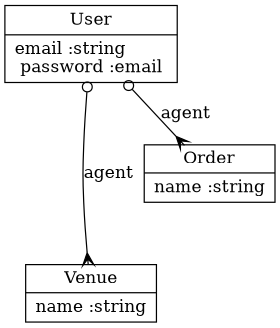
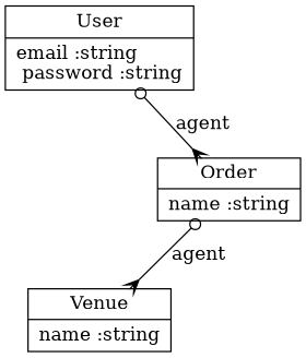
  digraph {
    splines=true
    node [shape=record]
    edge [arrowhead=crow arrowtail=odot dir=both]
    n1 [label="{    Venue|name :string\l  }"]
-   n2 [label="{User|    email :string\l    password :email\l  }"]
+   n2 [label="{User|    email :string\l    password :string\l  }"]
    n3 [label="{Order|    name :string\l  }"]
-   n2 -> n1 [label=agent]
+   n3 -> n1 [label=agent]
    n2 -> n3 [label=agent]
  }
